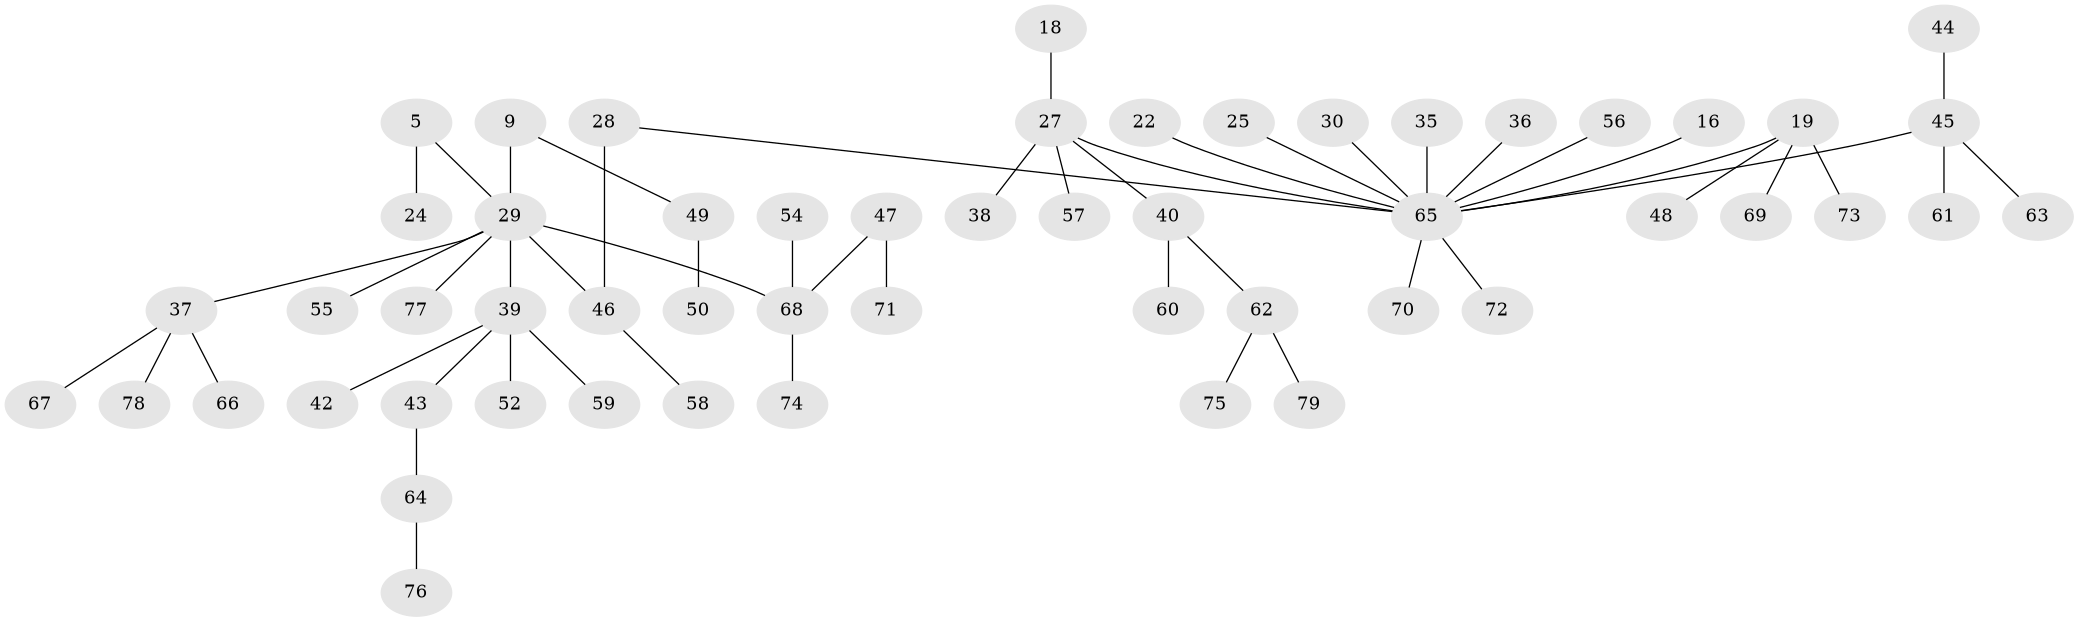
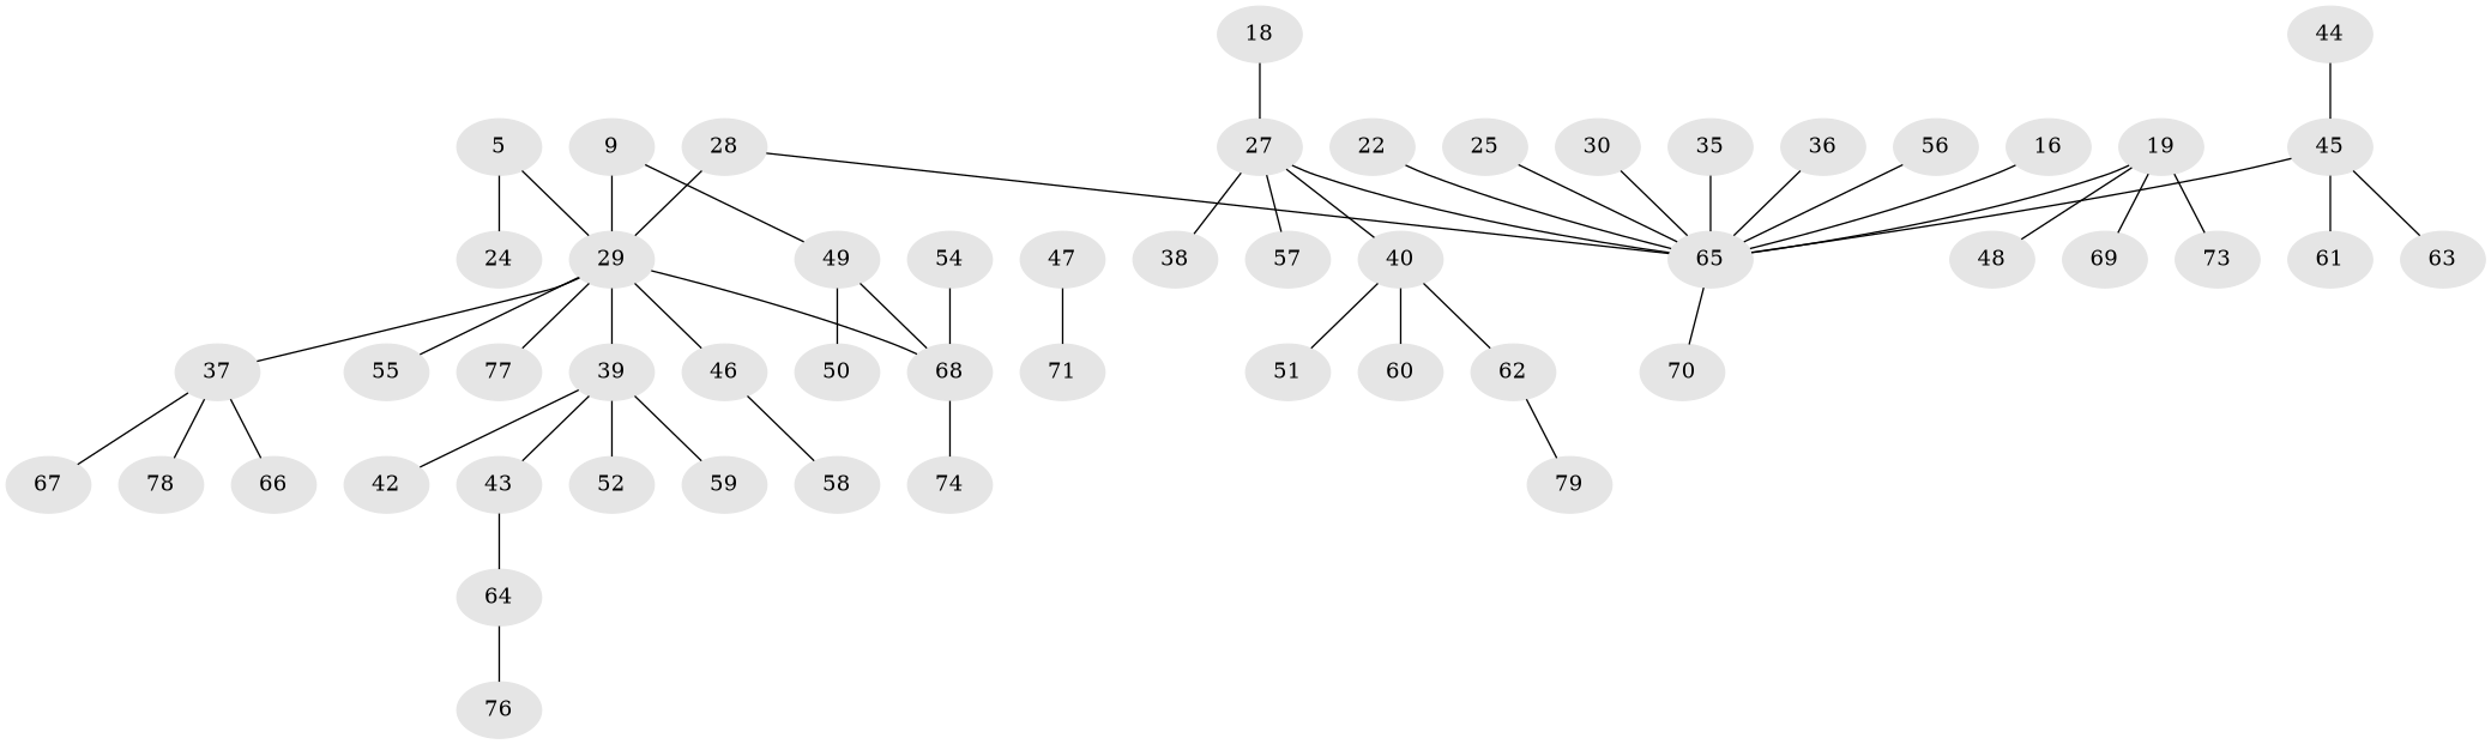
  graph {
    node [color=gray90 style=filled]
    5
    24
    29 [super="+1+8+26"]
    37
    39 [super="+11"]
    46
    55
    68 [super="+15"]
    77
    9
    49
    50
    65 [super="+32"]
    70
-   72
    16
    27 [super="+17"]
    38
    40
    57
    18
    19
    48
    69
    73
    22
    25
+   51
    60
    62 [super="+53"]
    28
    66
    67
    78
    42
    43
    52
    59
    58
    74
    30
    35
    36
    64
-   75
    79
    76
    45 [super="+41+34"]
    61
    63
    44
    47
    71
    54
    56
    5 -- 24
    5 -- 29
    29 -- 37
    29 -- 39
    29 -- 46
    29 -- 55
    29 -- 68
    29 -- 77
    37 -- 66
    37 -- 67
    37 -- 78
    39 -- 42
    39 -- 43
    39 -- 52
    39 -- 59
    46 -- 58
    68 -- 74
    9 -- 29
    9 -- 49
    49 -- 50
    65 -- 70
-   65 -- 72
    16 -- 65
    27 -- 65
    27 -- 38
    27 -- 40
    27 -- 57
+   40 -- 51
    40 -- 60
    40 -- 62
    18 -- 27
    19 -- 65
    19 -- 48
    19 -- 69
    19 -- 73
    22 -- 65
    25 -- 65
-   62 -- 75
    62 -- 79
-   28 -- 46
+   28 -- 29
    28 -- 65
    43 -- 64
    30 -- 65
    35 -- 65
    36 -- 65
    64 -- 76
    45 -- 65
    45 -- 61
    45 -- 63
    44 -- 45
-   47 -- 68
+   49 -- 68
    47 -- 71
    54 -- 68
    56 -- 65
  }
